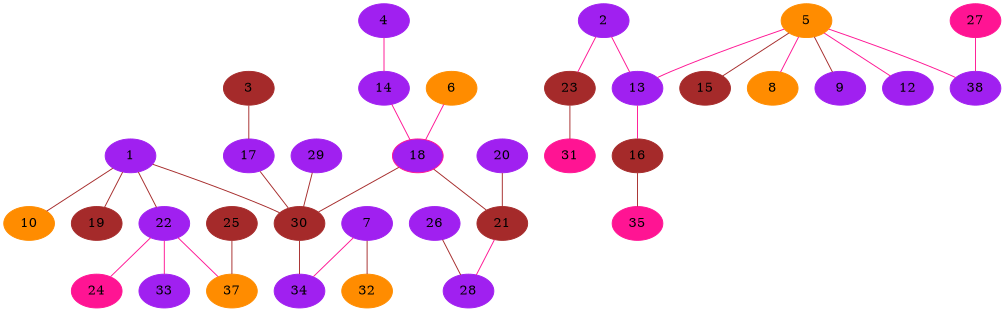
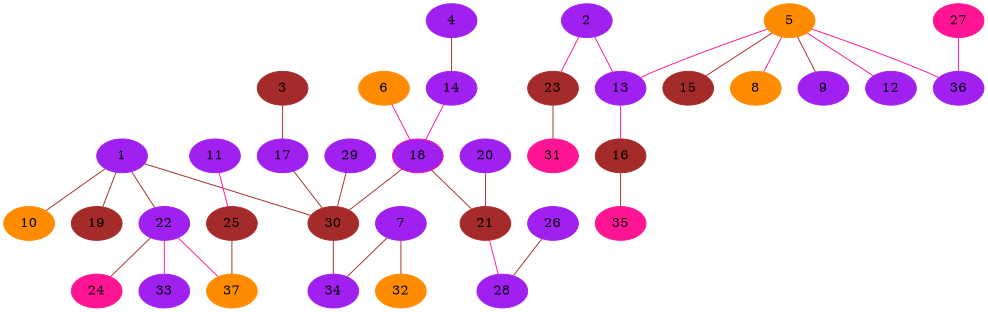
  graph {
    node [color=purple style=filled]
    edge [color=brown weight=1.0]
    10 [color=darkorange]
    1
    19 [color=brown]
    22
    30 [color=brown]
    2
    13
    23 [color=brown]
    24 [color=deeppink]
    33
    37 [color=darkorange]
    34
    16 [color=brown]
    31 [color=deeppink]
    3 [color=brown]
    17
    4
    14
    18 [color=deeppink fillcolor=purple]
    5 [color=darkorange]
    8 [color=darkorange]
    9
    12
    15 [color=brown]
-   36 [label=38]
+   36
    6 [color=darkorange]
    21 [color=brown]
    32 [color=darkorange]
    7
    25 [color=brown]
+   11
    35 [color=deeppink]
    28
    20
    26
    27 [color=deeppink]
    29
    1 -- 10
    1 -- 19
    1 -- 22
    1 -- 30
-   22 -- 24 [color=deeppink]
+   22 -- 24
    22 -- 33 [color=deeppink]
    22 -- 37 [color=deeppink]
    30 -- 34
    2 -- 13 [color=deeppink]
    2 -- 23 [color=deeppink]
    13 -- 16 [color=deeppink]
    23 -- 31
    16 -- 35
    3 -- 17
    17 -- 30
-   4 -- 14 [color=deeppink]
+   4 -- 14
    14 -- 18 [color=deeppink]
    18 -- 30
    18 -- 21
    5 -- 13 [color=deeppink]
    5 -- 8 [color=deeppink]
    5 -- 9
    5 -- 12 [color=deeppink]
    5 -- 15
    5 -- 36 [color=deeppink]
    6 -- 18 [color=deeppink]
    21 -- 28 [color=deeppink]
-   7 -- 34 [color=deeppink]
+   7 -- 34
    7 -- 32
    25 -- 37
+   11 -- 25 [color=deeppink]
    20 -- 21
    26 -- 28
    27 -- 36 [color=deeppink]
    29 -- 30
  }
